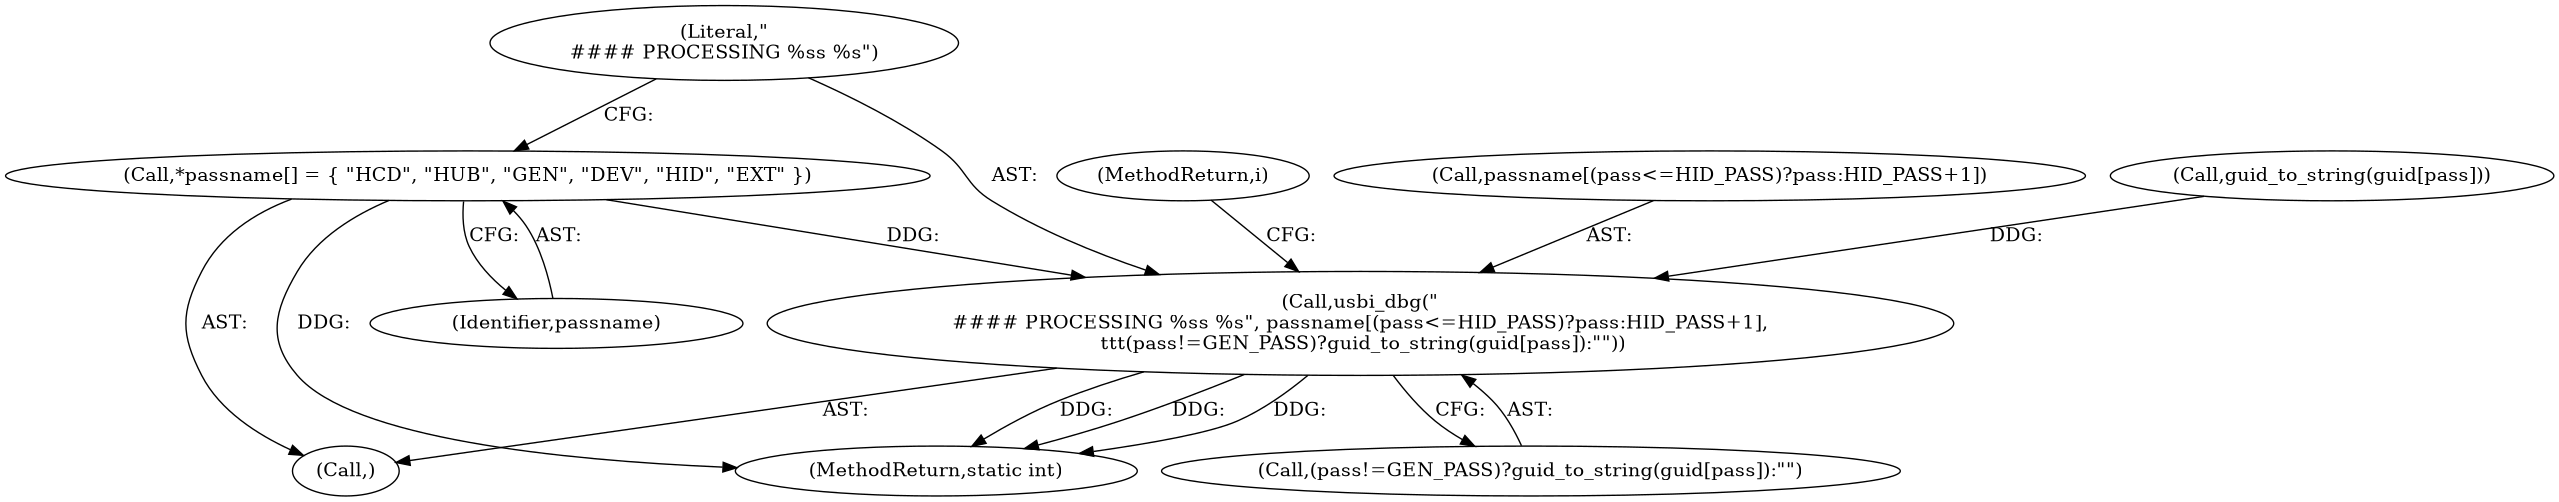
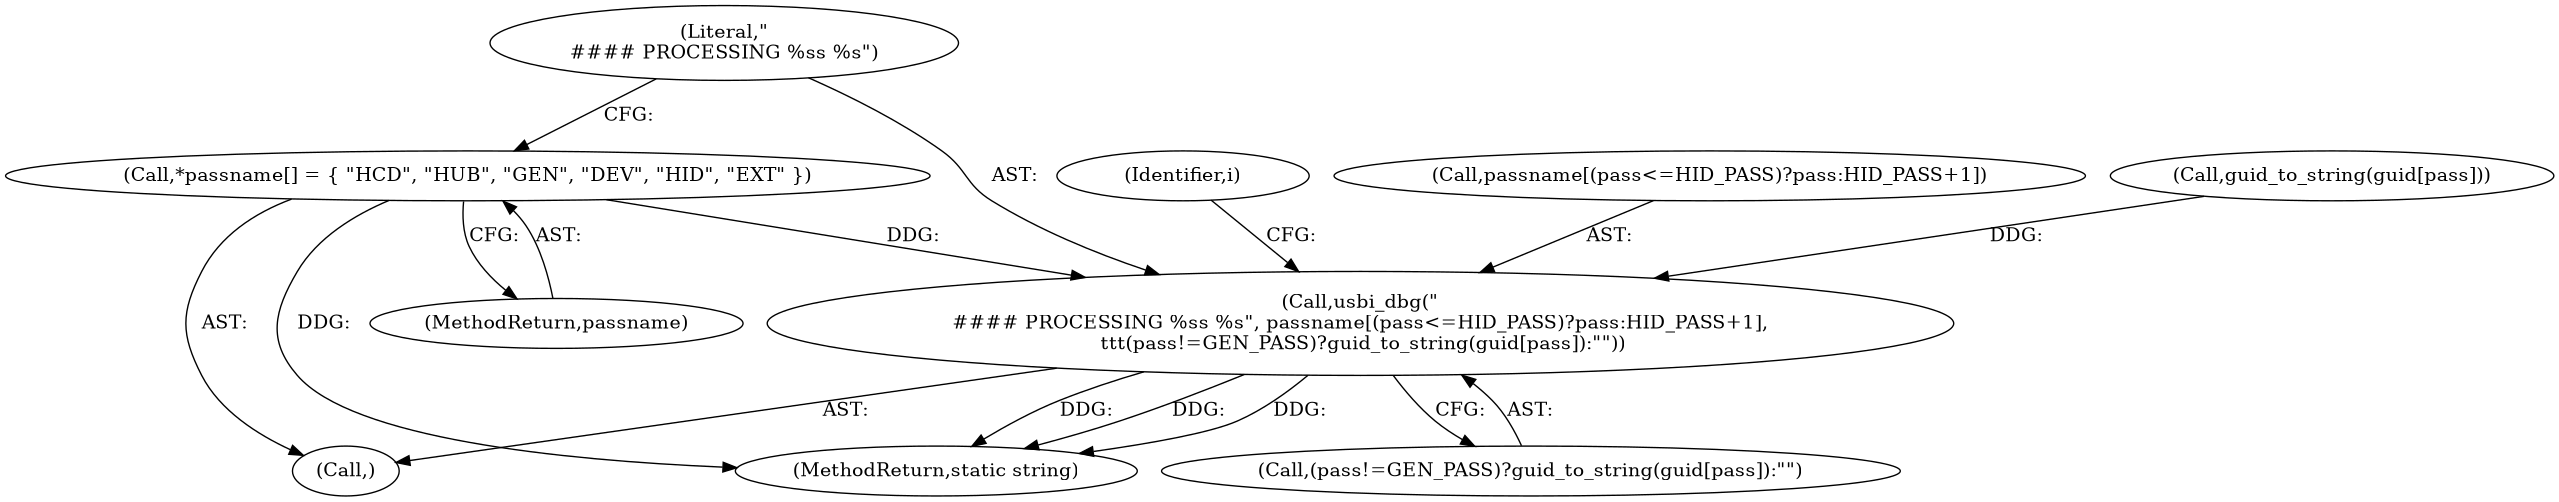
  digraph {
    n1 [label="(Call,*passname[] = { \"HCD\", \"HUB\", \"GEN\", \"DEV\", \"HID\", \"EXT\" })"]
    n2 [label="(Call,usbi_dbg(\"\n#### PROCESSING %ss %s\", passname[(pass<=HID_PASS)?pass:HID_PASS+1],\n \t\t\t(pass!=GEN_PASS)?guid_to_string(guid[pass]):\"\"))"]
-   n3 [label="(Identifier,passname)"]
+   n3 [label="(MethodReturn,passname)"]
    n4 [label="(Call,)"]
-   n5 [label="(MethodReturn,static int)"]
+   n5 [label="(MethodReturn,static string)"]
    n6 [label="(Call,(pass!=GEN_PASS)?guid_to_string(guid[pass]):\"\")"]
    n7 [label="(Call,guid_to_string(guid[pass]))"]
    n8 [label="(Literal,\"\n#### PROCESSING %ss %s\")"]
-   n9 [label="(MethodReturn,i)"]
+   n9 [label="(Identifier,i)"]
    n10 [label="(Call,passname[(pass<=HID_PASS)?pass:HID_PASS+1])"]
    n1 -> n2 [label="DDG: "]
    n1 -> n3 [label="CFG: "]
    n1 -> n4 [label="AST: "]
    n1 -> n5 [label="DDG: "]
    n2 -> n4 [label="AST: "]
    n2 -> n5 [label="DDG: "]
    n2 -> n5 [label="DDG: "]
    n2 -> n5 [label="DDG: "]
    n2 -> n6 [label="CFG: "]
    n3 -> n1 [label="AST: "]
    n6 -> n2 [label="AST: "]
    n7 -> n2 [label="DDG: "]
    n8 -> n1 [label="CFG: "]
    n8 -> n2 [label="AST: "]
    n9 -> n2 [label="CFG: "]
    n10 -> n2 [label="AST: "]
  }
